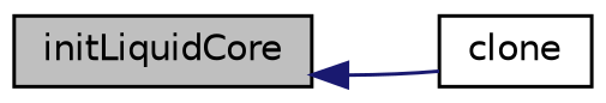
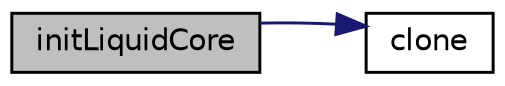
  digraph {
    rankdir=LR
    node [color=black fontname=Helvetica fontsize=10 shape=record]
    n1 [fillcolor=grey75 fontcolor=black height=0.2 label=initLiquidCore style=filled width=0.4]
    n2 [height=0.2 label=clone width=0.4]
-   n1 -> n2 [color=midnightblue dir=back fontname=Helvetica fontsize=10 labelfontname=Helvetica labelfontsize=10 style=solid]
+   n2 -> n1 [color=midnightblue dir=back fontname=Helvetica fontsize=10 labelfontname=Helvetica labelfontsize=10 style=solid]
  }
